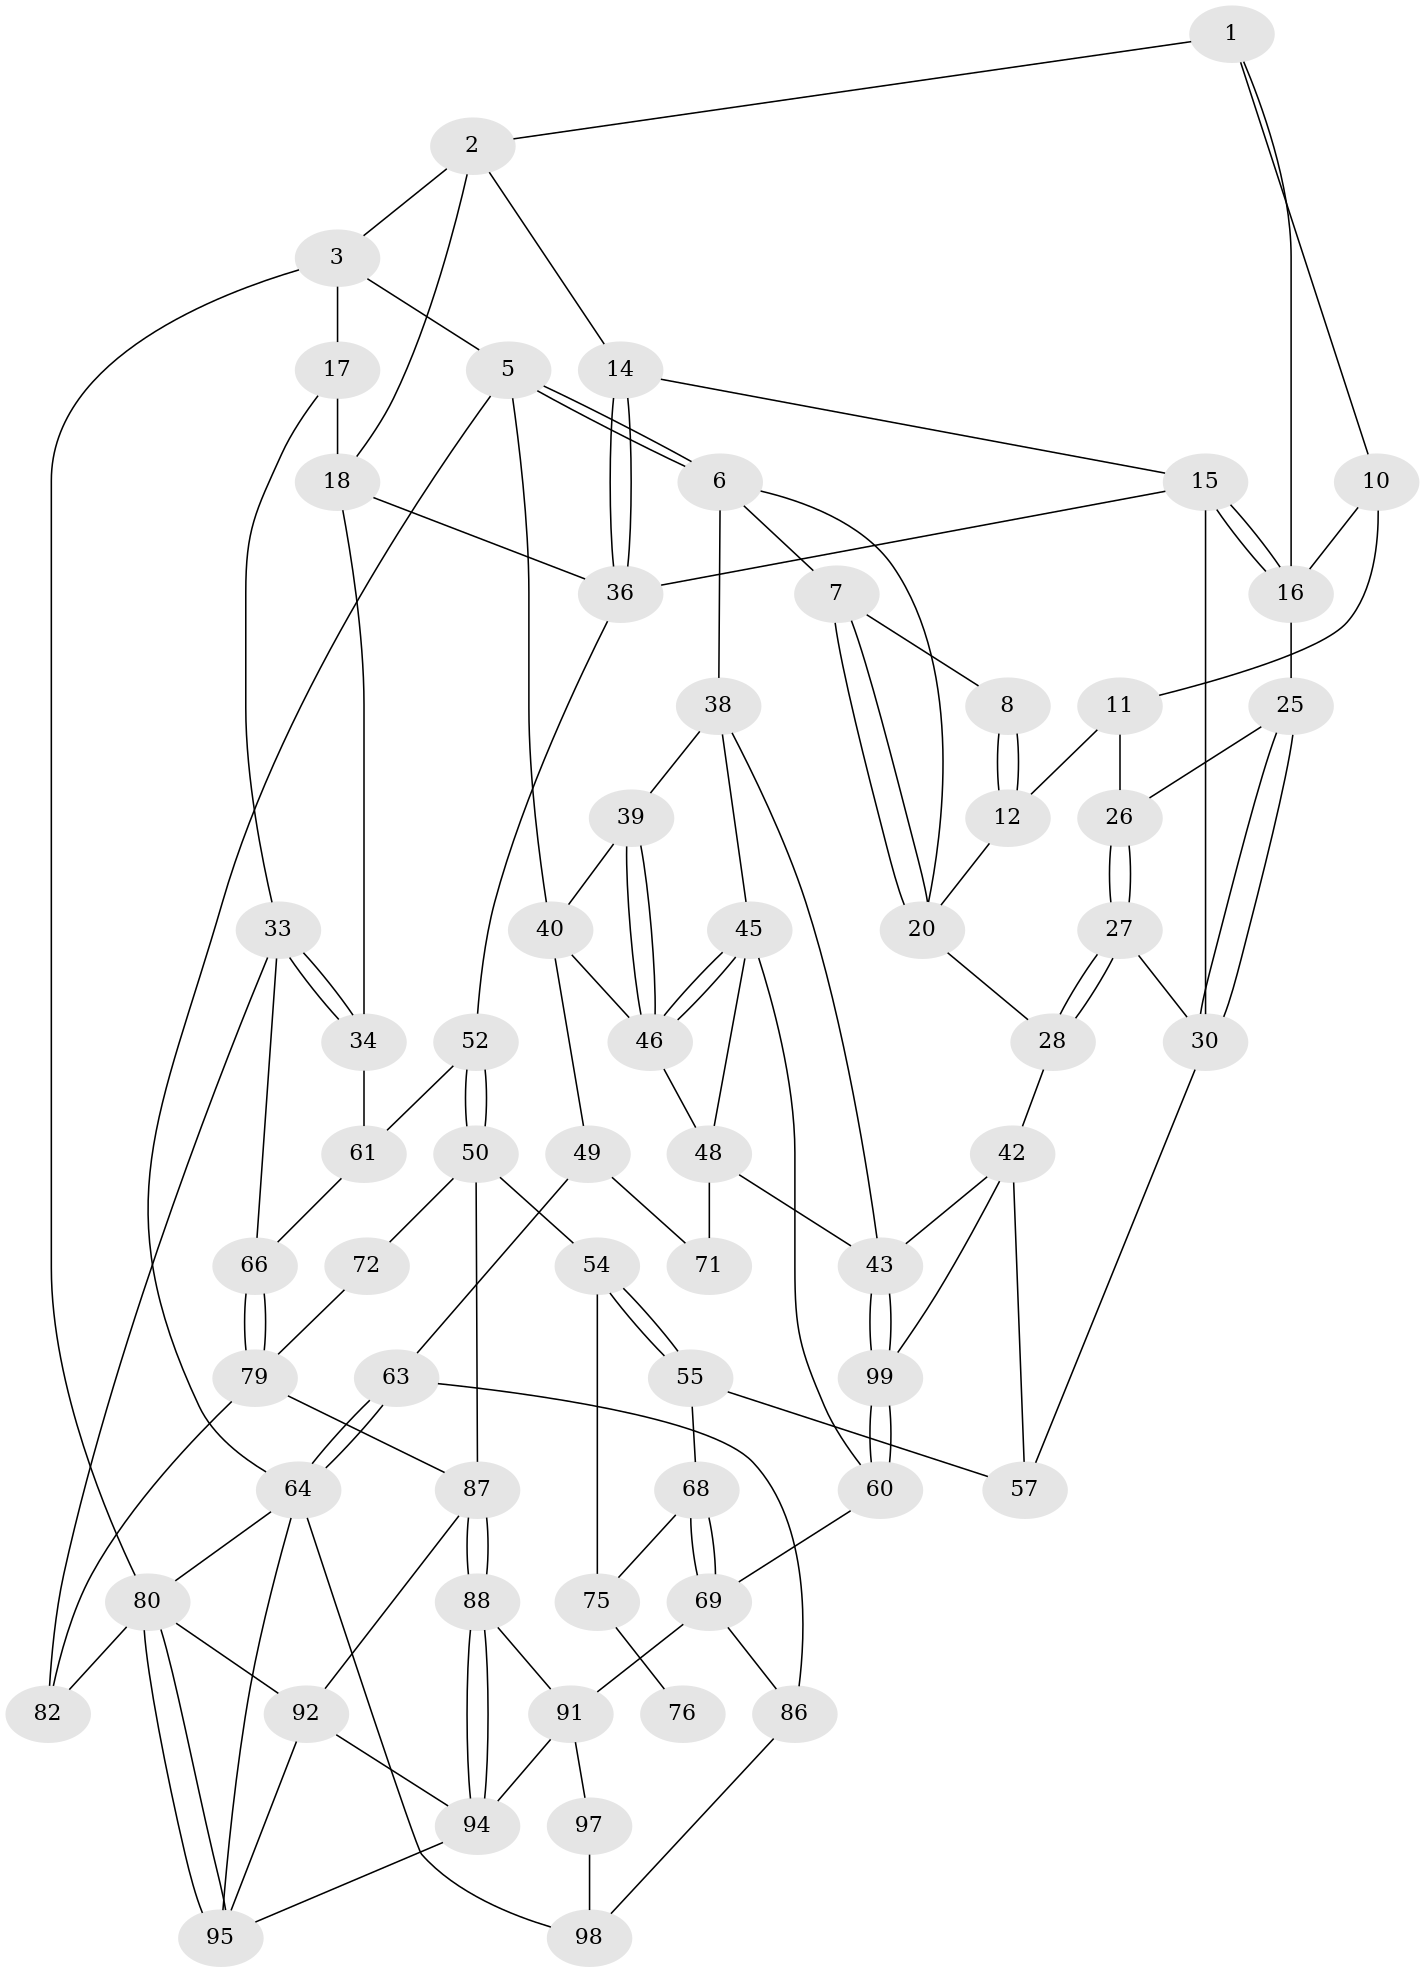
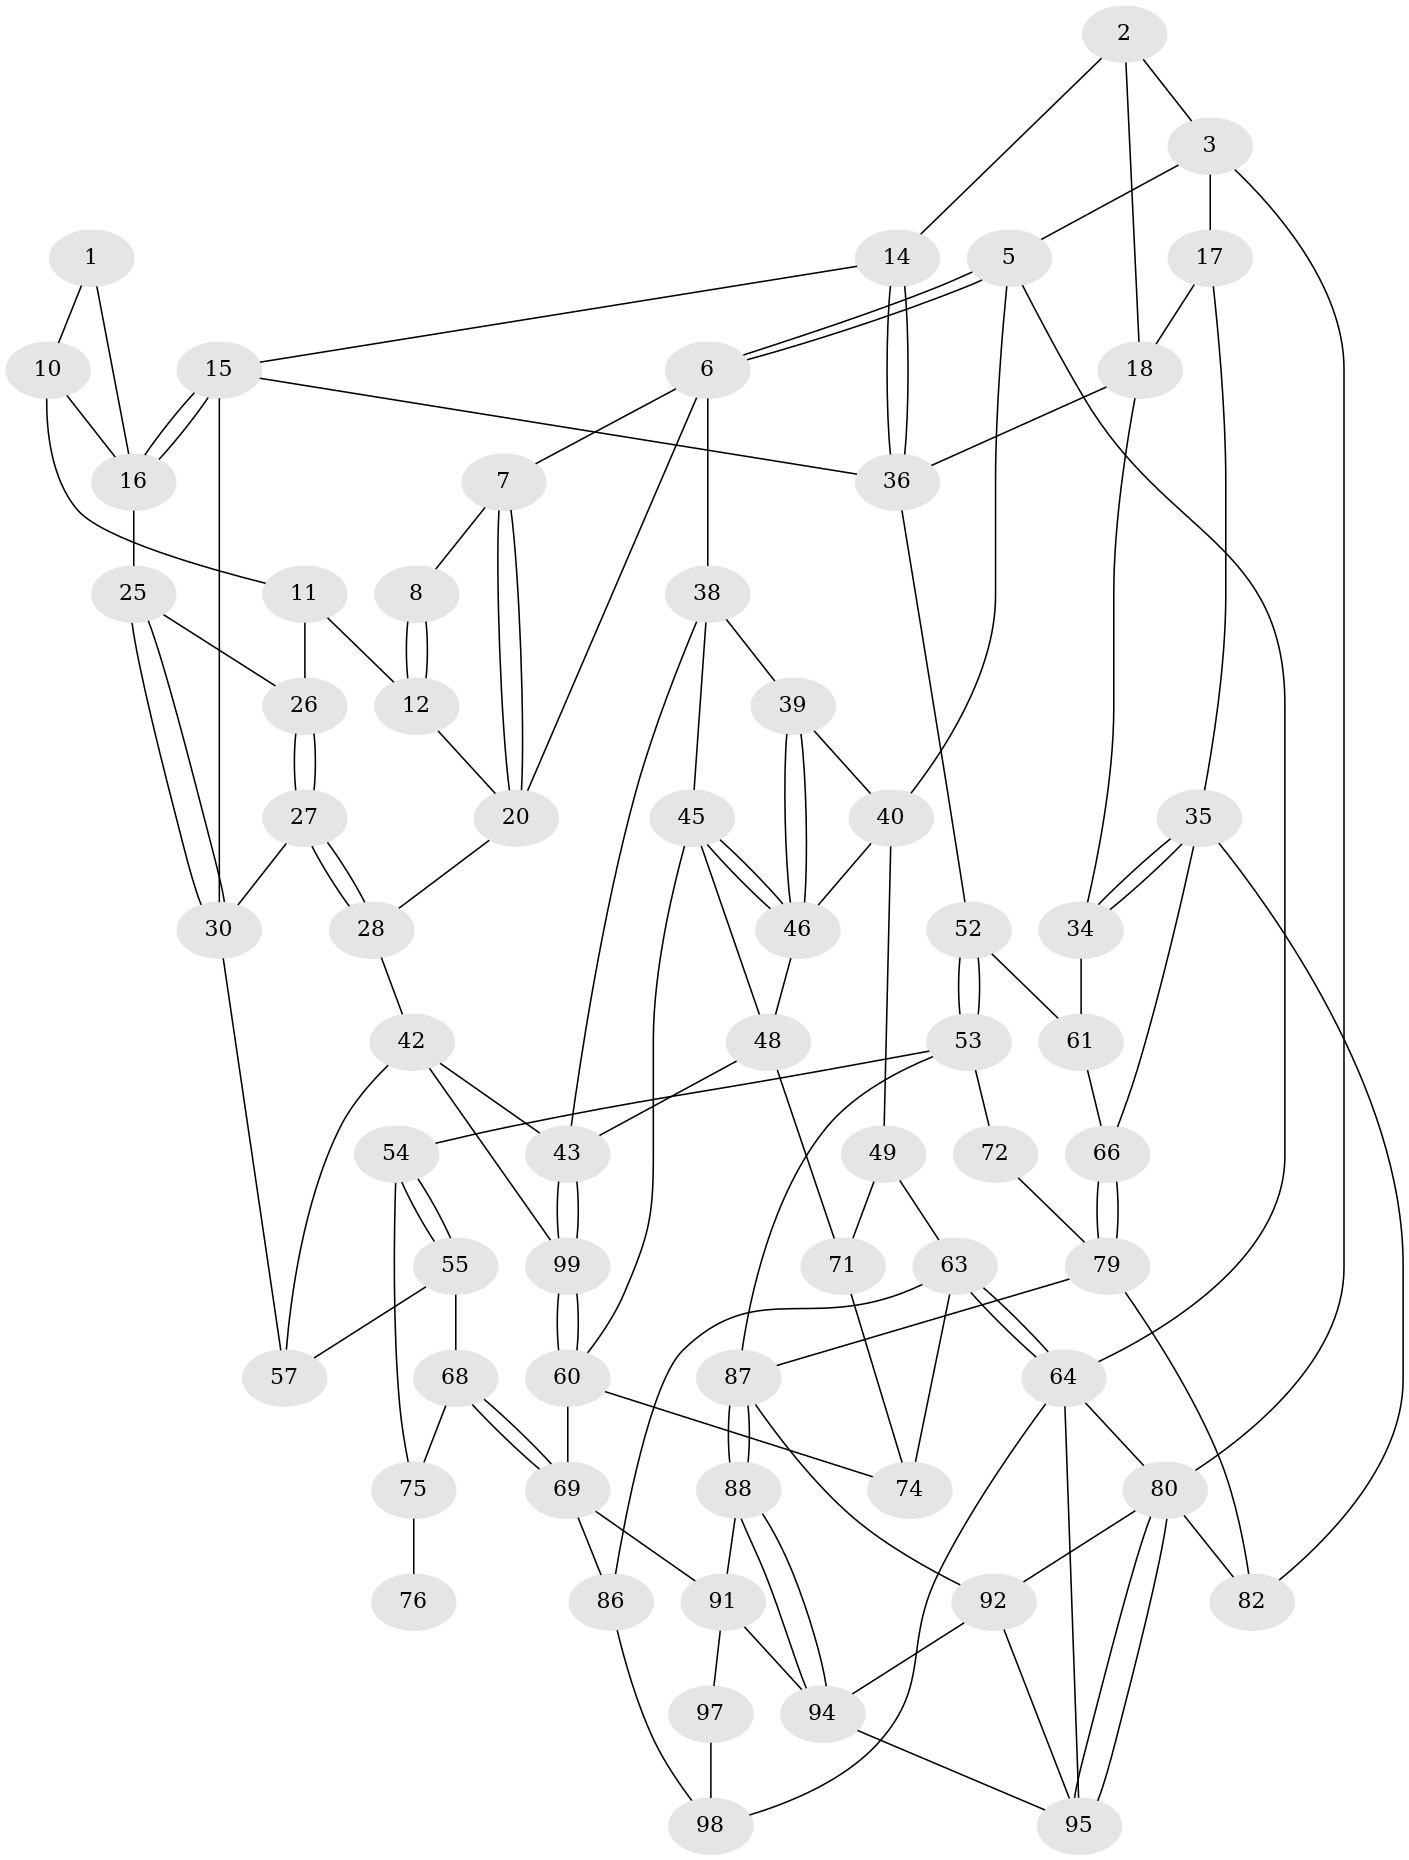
  graph {
    node [color=gray90 style=filled]
    1 [super="+9"]
    2 [super="+13"]
    10
    16 [super="+23"]
    3 [super="+4"]
    14
    18 [super="+35"]
    11 [super="+24"]
    25
    5
    17 [super="+29"]
    80 [super="+81"]
    15 [super="+32"]
    36 [super="+37"]
    34
    6 [super="+22"]
    40 [super="+41"]
    64 [super="+101"]
-   33 [super="+65"]
+   33 [super="+65" label=35]
    82
    95 [super="+102"]
    92 [super="+93"]
    7
    20 [super="+21"]
    38 [super="+44"]
    46 [super="+47"]
    49 [super="+62"]
    98 [super="+100"]
    8
    28
    39
    43
    45 [super="+50"]
    12 [super="+19"]
    26
    27
    30 [super="+31"]
    52
    57
    66
    61 [super="+67"]
    42 [super="+58"]
    n43 [label=99]
    79 [super="+83"]
-   53 [super="+73" label=50]
+   53 [super="+73"]
    48 [super="+51"]
    60 [super="+70"]
    71
    63 [super="+84"]
    69 [super="+85"]
+   74
    86
    54 [super="+77"]
    72
    87 [super="+90"]
    55 [super="+56"]
    75 [super="+78"]
    88 [super="+89"]
    68
    76
    91 [super="+96"]
    94 [super="+99"]
    97
-   1 -- 2
    1 -- 10
    1 -- 16
    2 -- 3
    2 -- 14
    2 -- 18
    10 -- 16
    10 -- 11
    16 -- 25
    3 -- 5
    3 -- 17 [weight=2]
    3 -- 80
    14 -- 15
    14 -- 36
    14 -- 36
    18 -- 36
    18 -- 34
    11 -- 12 [weight=2]
    11 -- 26
    25 -- 26
    25 -- 30
    25 -- 30
    5 -- 6
    5 -- 6
    5 -- 40
    5 -- 64
    17 -- 18
    17 -- 33
    80 -- 82
    80 -- 95
    80 -- 95
    80 -- 92
    15 -- 16
    15 -- 16
    15 -- 36
    15 -- 30
    36 -- 52
    34 -- 61
    6 -- 7
    6 -- 20
    6 -- 38
    40 -- 46
    40 -- 49
    64 -- 80
    64 -- 95
    64 -- 98
    33 -- 34
    33 -- 34
    33 -- 82
    33 -- 66
    92 -- 95
    92 -- 94
    7 -- 20
    7 -- 20
    7 -- 8
    20 -- 28
    38 -- 39
    38 -- 43
    38 -- 45
    46 -- 48
    49 -- 71
    49 -- 63
    8 -- 12
    8 -- 12
    28 -- 42
    39 -- 40
    39 -- 46
    39 -- 46
    43 -- n43
    43 -- n43
    45 -- 46
    45 -- 46
    45 -- 48
    45 -- 60
    12 -- 20
    26 -- 27
    26 -- 27
    27 -- 28
    27 -- 28
    27 -- 30
    30 -- 57
    52 -- 61
    52 -- 53
    52 -- 53
    66 -- 79
    66 -- 79
    61 -- 66
    42 -- 43
    42 -- 57
    42 -- n43
    n43 -- 60
    n43 -- 60
    79 -- 82
    79 -- 87
    53 -- 54
    53 -- 72
    53 -- 87
    48 -- 43
    48 -- 71
    60 -- 69
+   60 -- 74
+   71 -- 74
    63 -- 64
    63 -- 64
+   63 -- 74
    63 -- 86
    69 -- 86
    69 -- 91
    86 -- 98
    54 -- 55
    54 -- 55
    54 -- 75
    72 -- 79
    87 -- 92
    87 -- 88
    87 -- 88
    55 -- 57
    55 -- 68
    75 -- 76 [weight=2]
    88 -- 91
    88 -- 94
    88 -- 94
    68 -- 69
    68 -- 69
    68 -- 75
    91 -- 94
    91 -- 97
    94 -- 95
    97 -- 98 [weight=2]
  }
